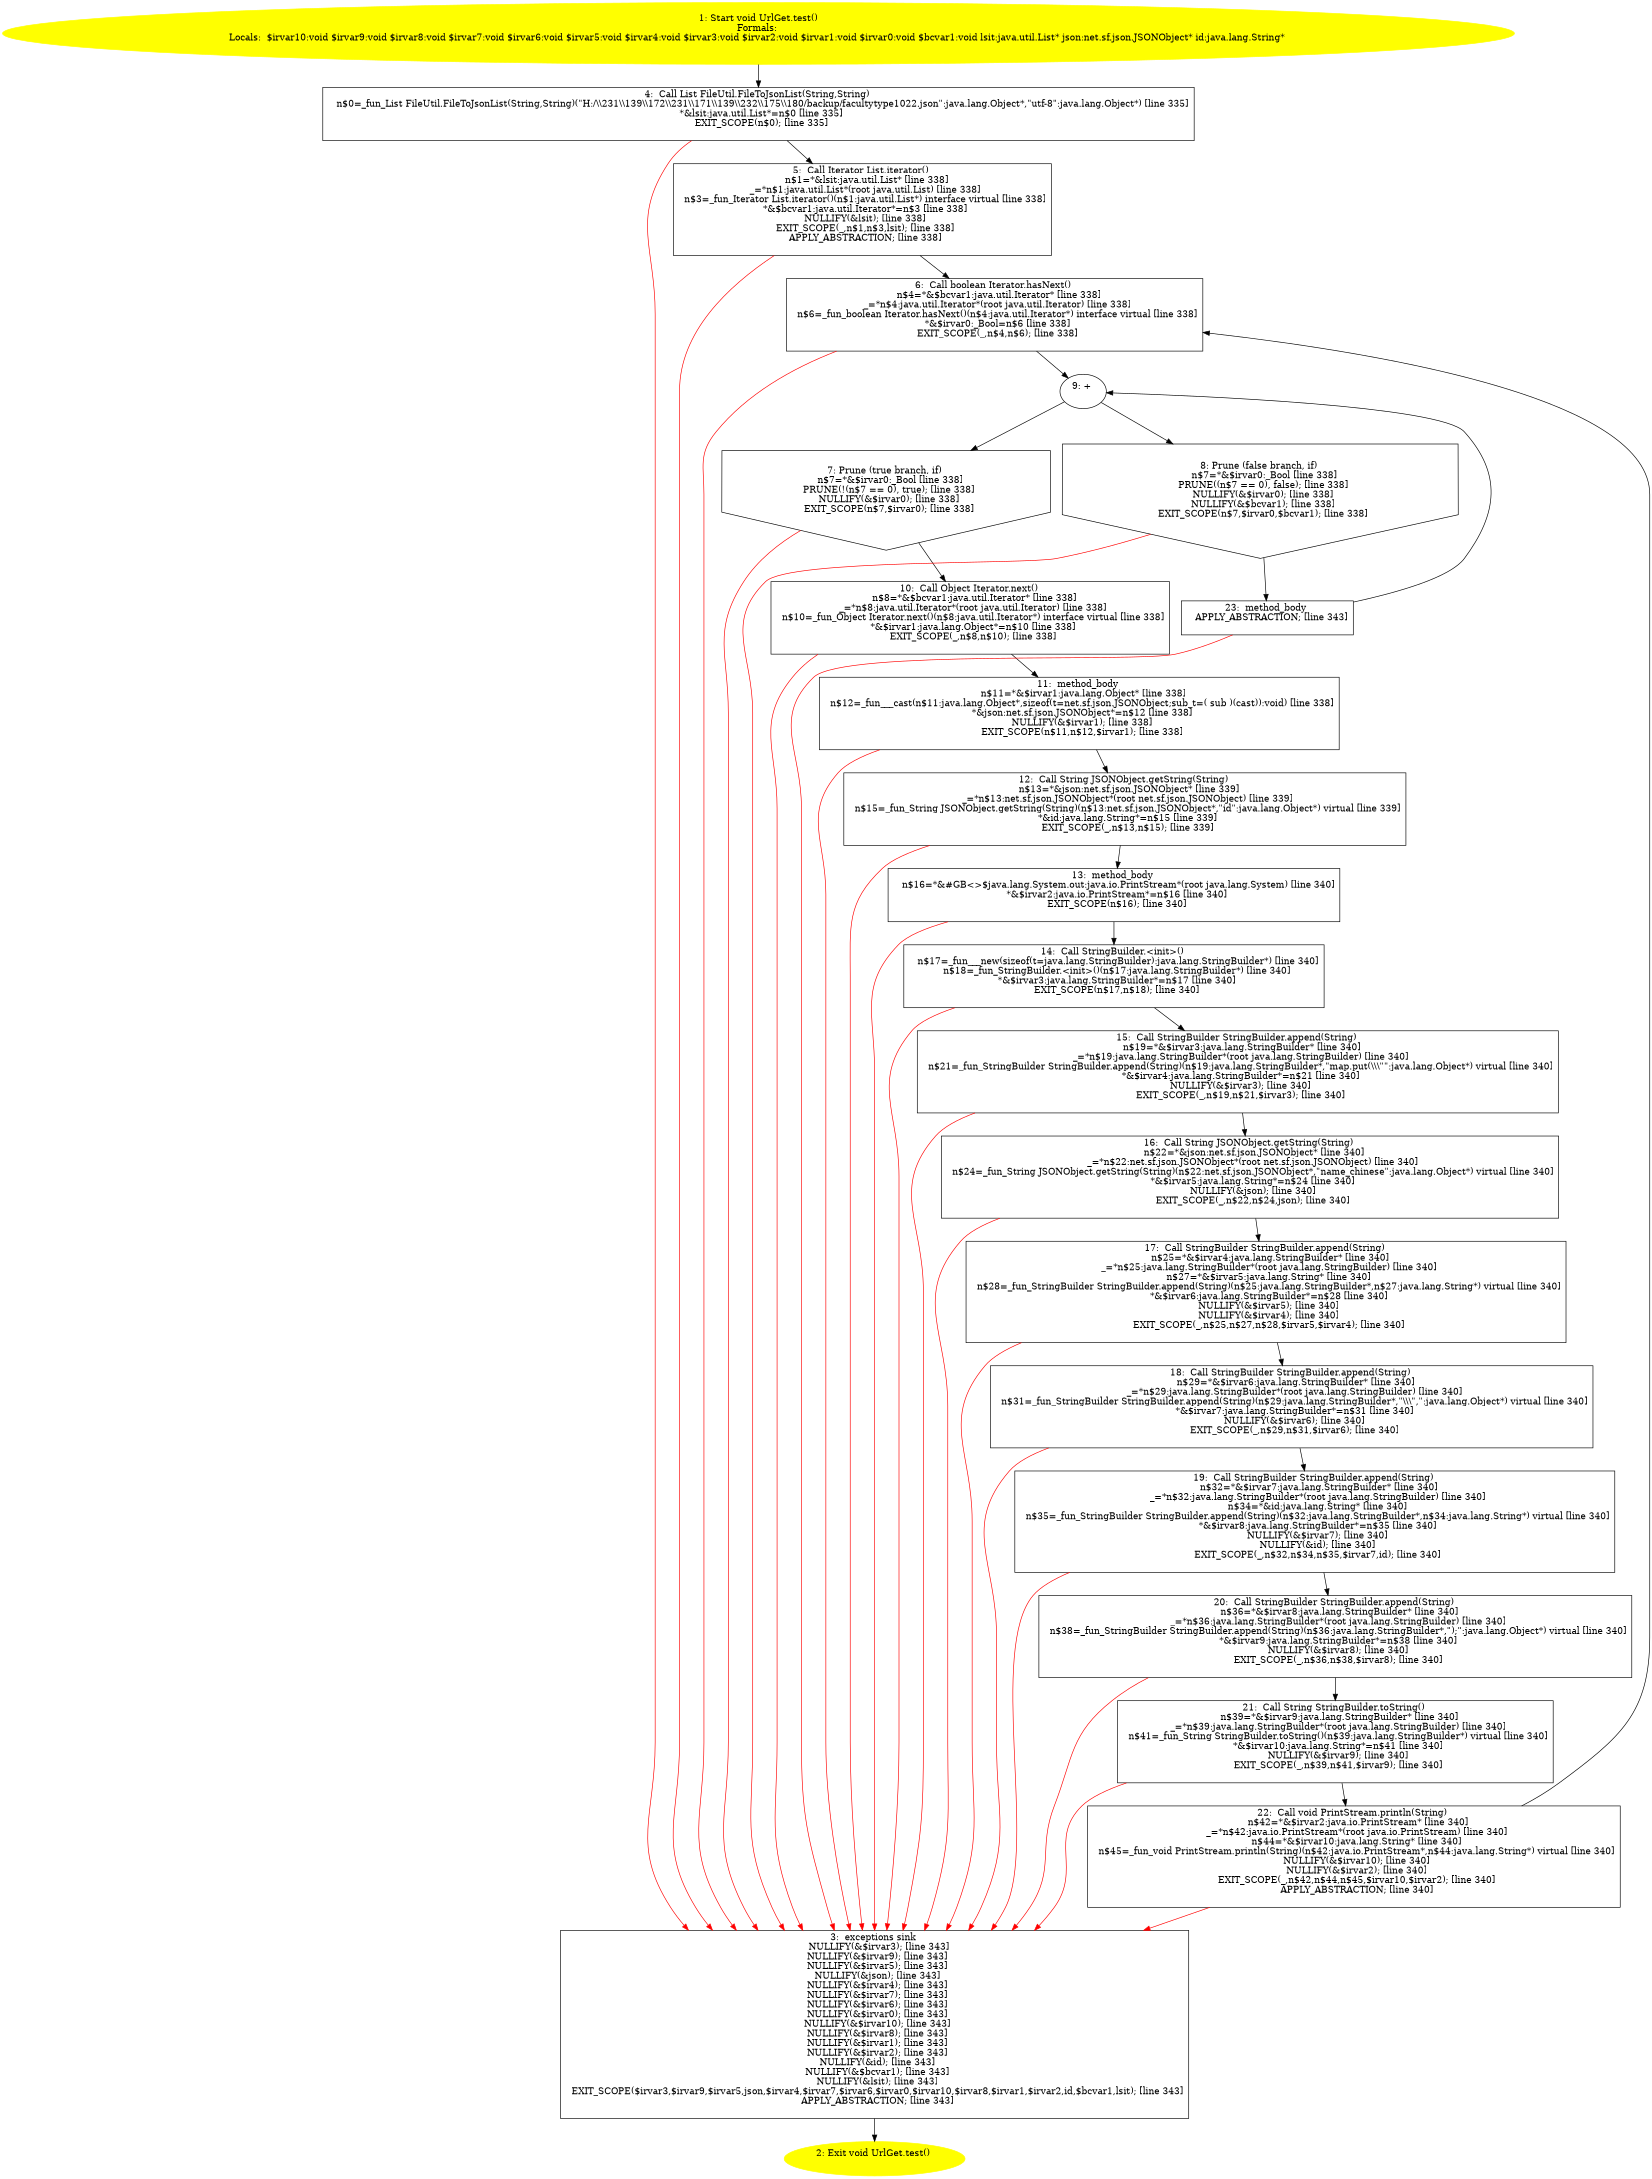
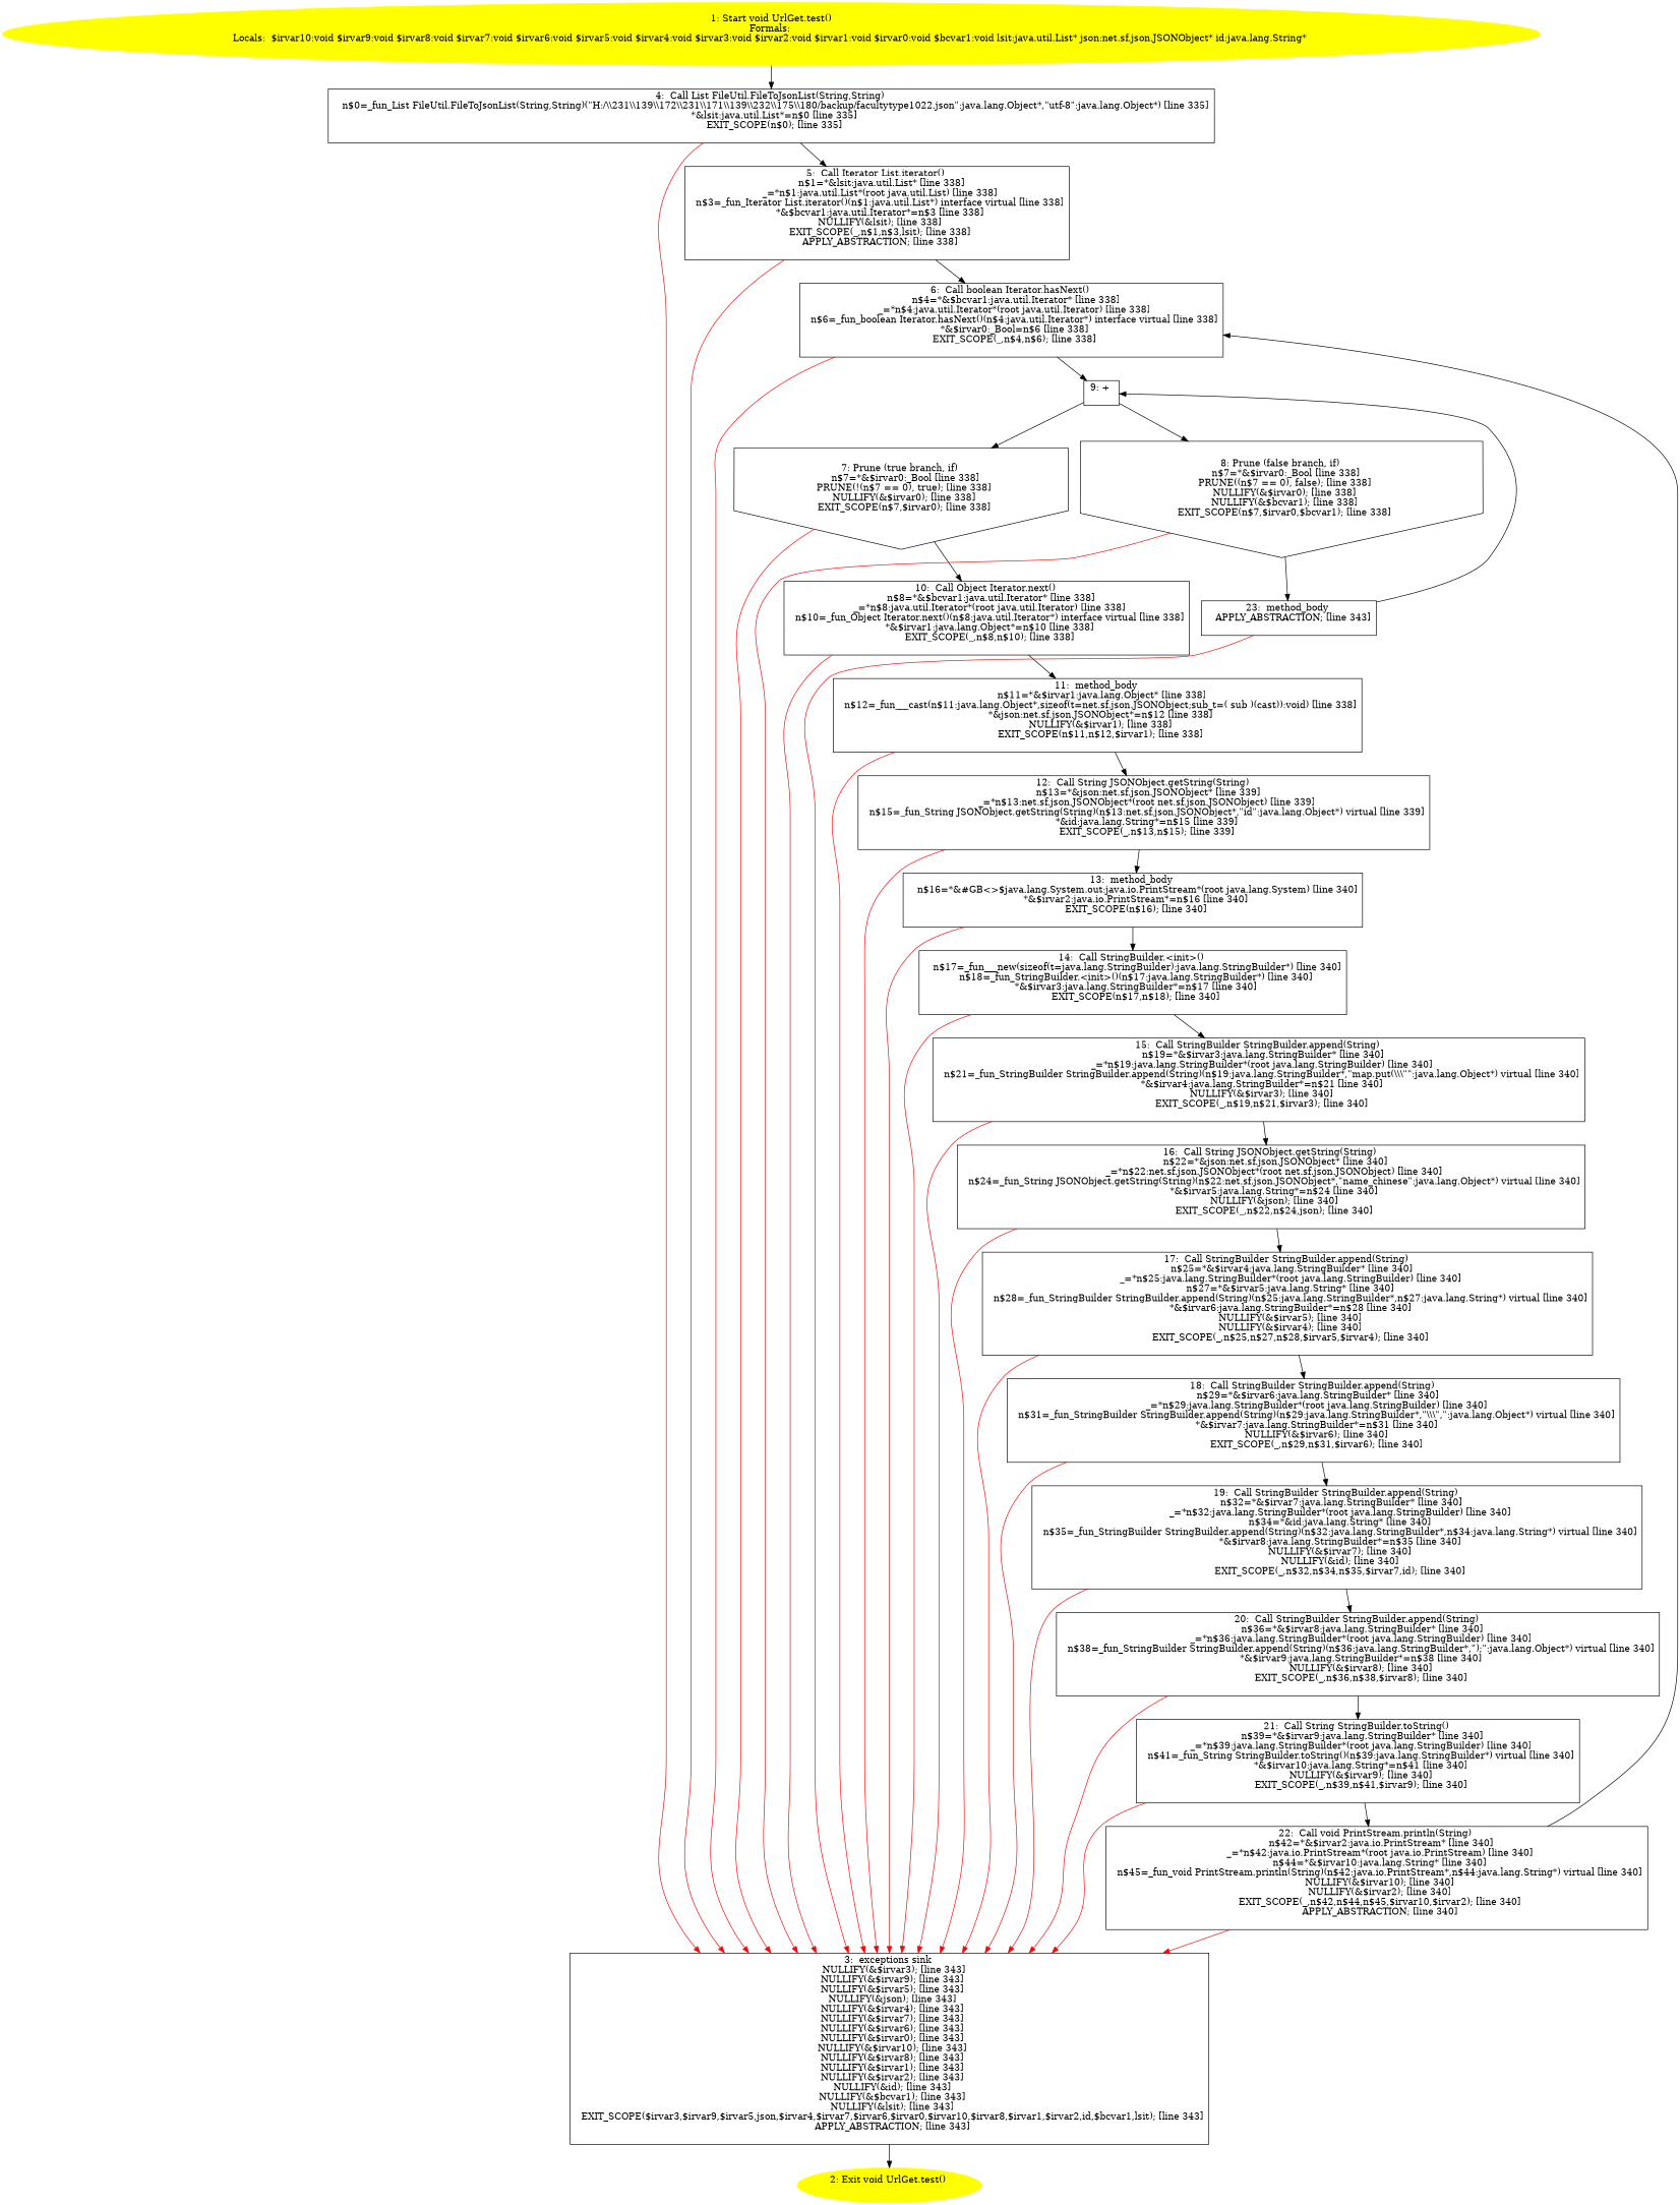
  digraph {
    node [shape=box]
    n1 [color=yellow label="1: Start void UrlGet.test()\nFormals: \nLocals:  $irvar10:void $irvar9:void $irvar8:void $irvar7:void $irvar6:void $irvar5:void $irvar4:void $irvar3:void $irvar2:void $irvar1:void $irvar0:void $bcvar1:void lsit:java.util.List* json:net.sf.json.JSONObject* id:java.lang.String* \n  " style=filled shape=""]
    n2 [label="4:  Call List FileUtil.FileToJsonList(String,String) \n   n$0=_fun_List FileUtil.FileToJsonList(String,String)(\"H:/\\\\231\\\\139\\\\172\\\\231\\\\171\\\\139\\\\232\\\\175\\\\180/backup/facultytype1022.json\":java.lang.Object*,\"utf-8\":java.lang.Object*) [line 335]\n  *&lsit:java.util.List*=n$0 [line 335]\n  EXIT_SCOPE(n$0); [line 335]\n "]
    n3 [label="3:  exceptions sink \n   NULLIFY(&$irvar3); [line 343]\n  NULLIFY(&$irvar9); [line 343]\n  NULLIFY(&$irvar5); [line 343]\n  NULLIFY(&json); [line 343]\n  NULLIFY(&$irvar4); [line 343]\n  NULLIFY(&$irvar7); [line 343]\n  NULLIFY(&$irvar6); [line 343]\n  NULLIFY(&$irvar0); [line 343]\n  NULLIFY(&$irvar10); [line 343]\n  NULLIFY(&$irvar8); [line 343]\n  NULLIFY(&$irvar1); [line 343]\n  NULLIFY(&$irvar2); [line 343]\n  NULLIFY(&id); [line 343]\n  NULLIFY(&$bcvar1); [line 343]\n  NULLIFY(&lsit); [line 343]\n  EXIT_SCOPE($irvar3,$irvar9,$irvar5,json,$irvar4,$irvar7,$irvar6,$irvar0,$irvar10,$irvar8,$irvar1,$irvar2,id,$bcvar1,lsit); [line 343]\n  APPLY_ABSTRACTION; [line 343]\n "]
    n4 [label="5:  Call Iterator List.iterator() \n   n$1=*&lsit:java.util.List* [line 338]\n  _=*n$1:java.util.List*(root java.util.List) [line 338]\n  n$3=_fun_Iterator List.iterator()(n$1:java.util.List*) interface virtual [line 338]\n  *&$bcvar1:java.util.Iterator*=n$3 [line 338]\n  NULLIFY(&lsit); [line 338]\n  EXIT_SCOPE(_,n$1,n$3,lsit); [line 338]\n  APPLY_ABSTRACTION; [line 338]\n "]
    n5 [color=yellow label="2: Exit void UrlGet.test() \n  " style=filled shape=""]
    n6 [label="6:  Call boolean Iterator.hasNext() \n   n$4=*&$bcvar1:java.util.Iterator* [line 338]\n  _=*n$4:java.util.Iterator*(root java.util.Iterator) [line 338]\n  n$6=_fun_boolean Iterator.hasNext()(n$4:java.util.Iterator*) interface virtual [line 338]\n  *&$irvar0:_Bool=n$6 [line 338]\n  EXIT_SCOPE(_,n$4,n$6); [line 338]\n "]
-   n7 [label="9: + \n  " shape=""]
+   n7 [label="9: + \n  "]
    n8 [label="7: Prune (true branch, if) \n   n$7=*&$irvar0:_Bool [line 338]\n  PRUNE(!(n$7 == 0), true); [line 338]\n  NULLIFY(&$irvar0); [line 338]\n  EXIT_SCOPE(n$7,$irvar0); [line 338]\n " shape=invhouse]
    n9 [label="8: Prune (false branch, if) \n   n$7=*&$irvar0:_Bool [line 338]\n  PRUNE((n$7 == 0), false); [line 338]\n  NULLIFY(&$irvar0); [line 338]\n  NULLIFY(&$bcvar1); [line 338]\n  EXIT_SCOPE(n$7,$irvar0,$bcvar1); [line 338]\n " shape=invhouse]
    n10 [label="10:  Call Object Iterator.next() \n   n$8=*&$bcvar1:java.util.Iterator* [line 338]\n  _=*n$8:java.util.Iterator*(root java.util.Iterator) [line 338]\n  n$10=_fun_Object Iterator.next()(n$8:java.util.Iterator*) interface virtual [line 338]\n  *&$irvar1:java.lang.Object*=n$10 [line 338]\n  EXIT_SCOPE(_,n$8,n$10); [line 338]\n "]
    n11 [label="23:  method_body \n   APPLY_ABSTRACTION; [line 343]\n "]
    n12 [label="11:  method_body \n   n$11=*&$irvar1:java.lang.Object* [line 338]\n  n$12=_fun___cast(n$11:java.lang.Object*,sizeof(t=net.sf.json.JSONObject;sub_t=( sub )(cast)):void) [line 338]\n  *&json:net.sf.json.JSONObject*=n$12 [line 338]\n  NULLIFY(&$irvar1); [line 338]\n  EXIT_SCOPE(n$11,n$12,$irvar1); [line 338]\n "]
    n13 [label="12:  Call String JSONObject.getString(String) \n   n$13=*&json:net.sf.json.JSONObject* [line 339]\n  _=*n$13:net.sf.json.JSONObject*(root net.sf.json.JSONObject) [line 339]\n  n$15=_fun_String JSONObject.getString(String)(n$13:net.sf.json.JSONObject*,\"id\":java.lang.Object*) virtual [line 339]\n  *&id:java.lang.String*=n$15 [line 339]\n  EXIT_SCOPE(_,n$13,n$15); [line 339]\n "]
    n14 [label="13:  method_body \n   n$16=*&#GB<>$java.lang.System.out:java.io.PrintStream*(root java.lang.System) [line 340]\n  *&$irvar2:java.io.PrintStream*=n$16 [line 340]\n  EXIT_SCOPE(n$16); [line 340]\n "]
    n15 [label="14:  Call StringBuilder.<init>() \n   n$17=_fun___new(sizeof(t=java.lang.StringBuilder):java.lang.StringBuilder*) [line 340]\n  n$18=_fun_StringBuilder.<init>()(n$17:java.lang.StringBuilder*) [line 340]\n  *&$irvar3:java.lang.StringBuilder*=n$17 [line 340]\n  EXIT_SCOPE(n$17,n$18); [line 340]\n "]
    n16 [label="15:  Call StringBuilder StringBuilder.append(String) \n   n$19=*&$irvar3:java.lang.StringBuilder* [line 340]\n  _=*n$19:java.lang.StringBuilder*(root java.lang.StringBuilder) [line 340]\n  n$21=_fun_StringBuilder StringBuilder.append(String)(n$19:java.lang.StringBuilder*,\"map.put(\\\\\\\"\":java.lang.Object*) virtual [line 340]\n  *&$irvar4:java.lang.StringBuilder*=n$21 [line 340]\n  NULLIFY(&$irvar3); [line 340]\n  EXIT_SCOPE(_,n$19,n$21,$irvar3); [line 340]\n "]
    n17 [label="16:  Call String JSONObject.getString(String) \n   n$22=*&json:net.sf.json.JSONObject* [line 340]\n  _=*n$22:net.sf.json.JSONObject*(root net.sf.json.JSONObject) [line 340]\n  n$24=_fun_String JSONObject.getString(String)(n$22:net.sf.json.JSONObject*,\"name_chinese\":java.lang.Object*) virtual [line 340]\n  *&$irvar5:java.lang.String*=n$24 [line 340]\n  NULLIFY(&json); [line 340]\n  EXIT_SCOPE(_,n$22,n$24,json); [line 340]\n "]
    n18 [label="17:  Call StringBuilder StringBuilder.append(String) \n   n$25=*&$irvar4:java.lang.StringBuilder* [line 340]\n  _=*n$25:java.lang.StringBuilder*(root java.lang.StringBuilder) [line 340]\n  n$27=*&$irvar5:java.lang.String* [line 340]\n  n$28=_fun_StringBuilder StringBuilder.append(String)(n$25:java.lang.StringBuilder*,n$27:java.lang.String*) virtual [line 340]\n  *&$irvar6:java.lang.StringBuilder*=n$28 [line 340]\n  NULLIFY(&$irvar5); [line 340]\n  NULLIFY(&$irvar4); [line 340]\n  EXIT_SCOPE(_,n$25,n$27,n$28,$irvar5,$irvar4); [line 340]\n "]
    n19 [label="18:  Call StringBuilder StringBuilder.append(String) \n   n$29=*&$irvar6:java.lang.StringBuilder* [line 340]\n  _=*n$29:java.lang.StringBuilder*(root java.lang.StringBuilder) [line 340]\n  n$31=_fun_StringBuilder StringBuilder.append(String)(n$29:java.lang.StringBuilder*,\"\\\\\\\",\":java.lang.Object*) virtual [line 340]\n  *&$irvar7:java.lang.StringBuilder*=n$31 [line 340]\n  NULLIFY(&$irvar6); [line 340]\n  EXIT_SCOPE(_,n$29,n$31,$irvar6); [line 340]\n "]
    n20 [label="19:  Call StringBuilder StringBuilder.append(String) \n   n$32=*&$irvar7:java.lang.StringBuilder* [line 340]\n  _=*n$32:java.lang.StringBuilder*(root java.lang.StringBuilder) [line 340]\n  n$34=*&id:java.lang.String* [line 340]\n  n$35=_fun_StringBuilder StringBuilder.append(String)(n$32:java.lang.StringBuilder*,n$34:java.lang.String*) virtual [line 340]\n  *&$irvar8:java.lang.StringBuilder*=n$35 [line 340]\n  NULLIFY(&$irvar7); [line 340]\n  NULLIFY(&id); [line 340]\n  EXIT_SCOPE(_,n$32,n$34,n$35,$irvar7,id); [line 340]\n "]
    n21 [label="20:  Call StringBuilder StringBuilder.append(String) \n   n$36=*&$irvar8:java.lang.StringBuilder* [line 340]\n  _=*n$36:java.lang.StringBuilder*(root java.lang.StringBuilder) [line 340]\n  n$38=_fun_StringBuilder StringBuilder.append(String)(n$36:java.lang.StringBuilder*,\");\":java.lang.Object*) virtual [line 340]\n  *&$irvar9:java.lang.StringBuilder*=n$38 [line 340]\n  NULLIFY(&$irvar8); [line 340]\n  EXIT_SCOPE(_,n$36,n$38,$irvar8); [line 340]\n "]
    n22 [label="21:  Call String StringBuilder.toString() \n   n$39=*&$irvar9:java.lang.StringBuilder* [line 340]\n  _=*n$39:java.lang.StringBuilder*(root java.lang.StringBuilder) [line 340]\n  n$41=_fun_String StringBuilder.toString()(n$39:java.lang.StringBuilder*) virtual [line 340]\n  *&$irvar10:java.lang.String*=n$41 [line 340]\n  NULLIFY(&$irvar9); [line 340]\n  EXIT_SCOPE(_,n$39,n$41,$irvar9); [line 340]\n "]
    n23 [label="22:  Call void PrintStream.println(String) \n   n$42=*&$irvar2:java.io.PrintStream* [line 340]\n  _=*n$42:java.io.PrintStream*(root java.io.PrintStream) [line 340]\n  n$44=*&$irvar10:java.lang.String* [line 340]\n  n$45=_fun_void PrintStream.println(String)(n$42:java.io.PrintStream*,n$44:java.lang.String*) virtual [line 340]\n  NULLIFY(&$irvar10); [line 340]\n  NULLIFY(&$irvar2); [line 340]\n  EXIT_SCOPE(_,n$42,n$44,n$45,$irvar10,$irvar2); [line 340]\n  APPLY_ABSTRACTION; [line 340]\n "]
    n1 -> n2
    n2 -> n3 [color=red]
    n2 -> n4
    n3 -> n5
    n4 -> n3 [color=red]
    n4 -> n6
    n6 -> n3 [color=red]
    n6 -> n7
    n7 -> n8
    n7 -> n9
    n8 -> n3 [color=red]
    n8 -> n10
    n9 -> n3 [color=red]
    n9 -> n11
    n10 -> n3 [color=red]
    n10 -> n12
    n11 -> n3 [color=red]
    n11 -> n7
    n12 -> n3 [color=red]
    n12 -> n13
    n13 -> n3 [color=red]
    n13 -> n14
    n14 -> n3 [color=red]
    n14 -> n15
    n15 -> n3 [color=red]
    n15 -> n16
    n16 -> n3 [color=red]
    n16 -> n17
    n17 -> n3 [color=red]
    n17 -> n18
    n18 -> n3 [color=red]
    n18 -> n19
    n19 -> n3 [color=red]
    n19 -> n20
    n20 -> n3 [color=red]
    n20 -> n21
    n21 -> n3 [color=red]
    n21 -> n22
    n22 -> n3 [color=red]
    n22 -> n23
    n23 -> n3 [color=red]
    n23 -> n6
  }
